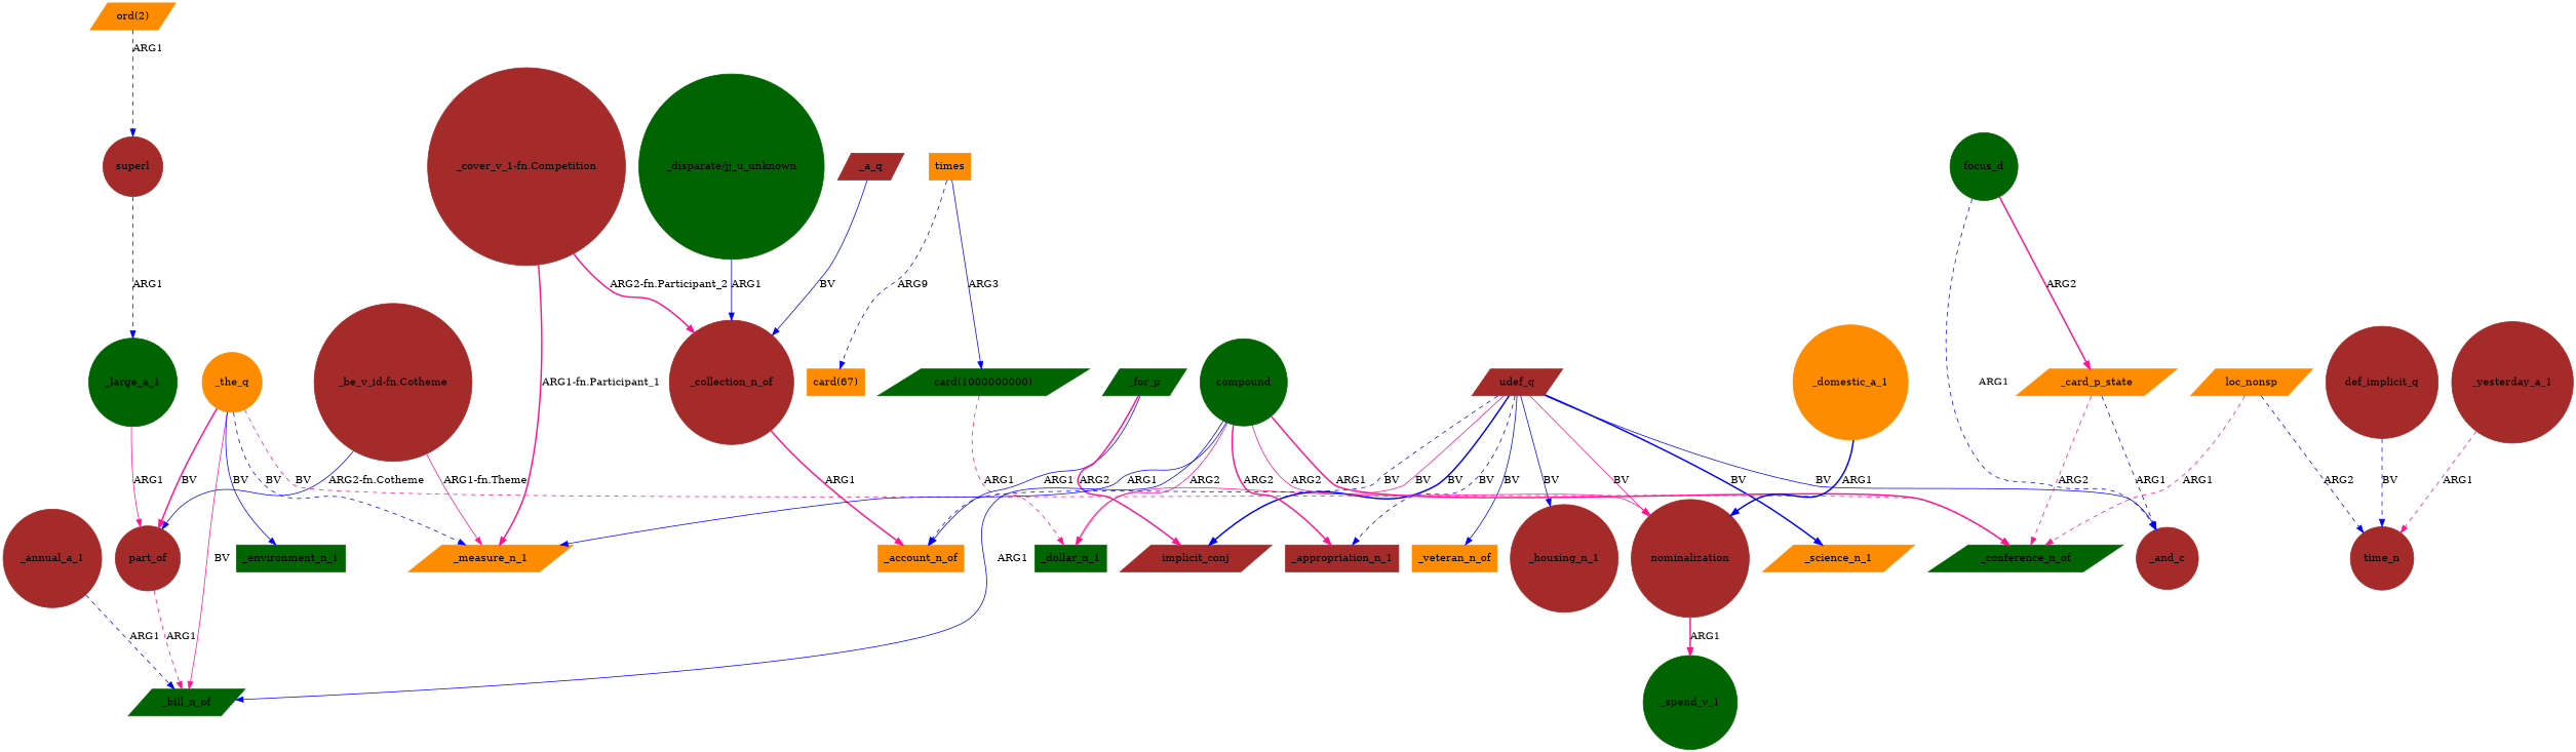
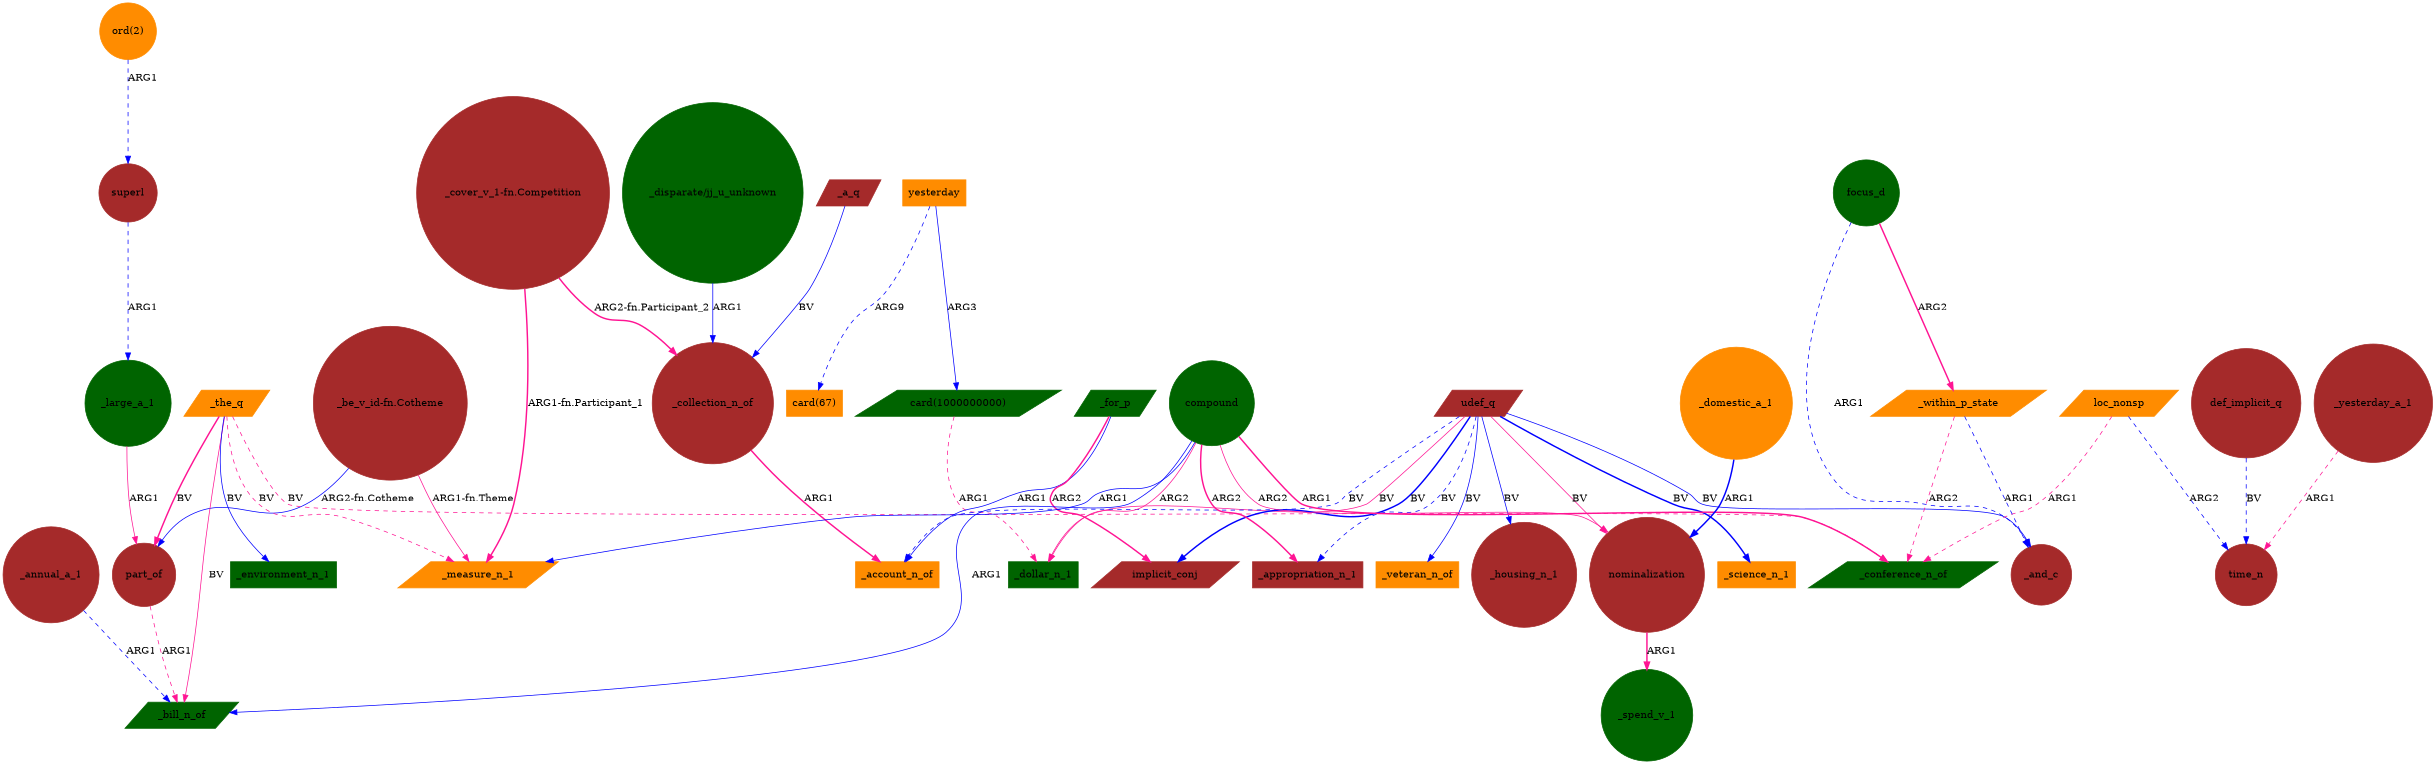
  digraph {
    node [color=brown shape=circle style=filled]
    edge [color=blue style=solid]
    "card(1000000000)" [color=darkgreen shape=parallelogram]
    _dollar_n_1 [color=darkgreen shape=box]
    "_be_v_id-fn.Cotheme"
    part_of
    _measure_n_1 [color=darkorange shape=parallelogram]
    _bill_n_of [color=darkgreen shape=parallelogram]
-   _the_q [color=darkorange]
+   _the_q [color=darkorange shape=parallelogram]
    _conference_n_of [color=darkgreen shape=parallelogram]
    _environment_n_1 [color=darkgreen shape=box]
    _for_p [color=darkgreen shape=parallelogram]
    _account_n_of [color=darkorange shape=box]
    implicit_conj [shape=parallelogram]
    udef_q [shape=parallelogram]
-   _science_n_1 [color=darkorange shape=parallelogram]
+   _science_n_1 [color=darkorange shape=box]
    _veteran_n_of [color=darkorange shape=box]
    _appropriation_n_1 [shape=box]
    nominalization
    _and_c
    _housing_n_1
    _spend_v_1 [color=darkgreen]
    "_cover_v_1-fn.Competition"
    _collection_n_of
    compound [color=darkgreen]
    _large_a_1 [color=darkgreen]
    _yesterday_a_1
    time_n
-   times [color=darkorange shape=box]
+   times [color=darkorange shape=box label=yesterday]
    "card(67)" [color=darkorange shape=box]
    _annual_a_1
    _a_q [shape=parallelogram]
    "_disparate/jj_u_unknown" [color=darkgreen]
    loc_nonsp [color=darkorange shape=parallelogram]
-   "ord(2)" [color=darkorange shape=parallelogram]
+   "ord(2)" [color=darkorange]
    superl
    focus_d [color=darkgreen]
-   _within_p_state [color=darkorange shape=parallelogram label=_card_p_state]
+   _within_p_state [color=darkorange shape=parallelogram]
    _domestic_a_1 [color=darkorange]
    def_implicit_q
    "card(1000000000)" -> _dollar_n_1 [color=deeppink label=ARG1 style=dashed]
    "_be_v_id-fn.Cotheme" -> part_of [label="ARG2-fn.Cotheme"]
    "_be_v_id-fn.Cotheme" -> _measure_n_1 [color=deeppink label="ARG1-fn.Theme"]
    part_of -> _bill_n_of [color=deeppink label=ARG1 style=dashed]
    _the_q -> part_of [color=deeppink label=BV style=bold]
-   _the_q -> _measure_n_1 [label=BV style=dashed]
+   _the_q -> _measure_n_1 [color=deeppink label=BV style=dashed]
    _the_q -> _bill_n_of [color=deeppink label=BV]
    _the_q -> _conference_n_of [color=deeppink label=BV style=dashed]
    _the_q -> _environment_n_1 [label=BV]
    _for_p -> _account_n_of [label=ARG1]
    _for_p -> implicit_conj [color=deeppink label=ARG2 style=bold]
    udef_q -> _dollar_n_1 [color=deeppink label=BV]
    udef_q -> _account_n_of [label=BV style=dashed]
    udef_q -> implicit_conj [label=BV style=bold]
    udef_q -> _science_n_1 [label=BV style=bold]
    udef_q -> _veteran_n_of [label=BV]
    udef_q -> _appropriation_n_1 [label=BV style=dashed]
    udef_q -> nominalization [color=deeppink label=BV]
    udef_q -> _and_c [label=BV]
    udef_q -> _housing_n_1 [label=BV]
    nominalization -> _spend_v_1 [color=deeppink label=ARG1 style=bold]
    "_cover_v_1-fn.Competition" -> _measure_n_1 [color=deeppink label="ARG1-fn.Participant_1" style=bold]
    "_cover_v_1-fn.Competition" -> _collection_n_of [color=deeppink label="ARG2-fn.Participant_2" style=bold]
    _collection_n_of -> _account_n_of [color=deeppink label=ARG1 style=bold]
    compound -> _dollar_n_1 [color=deeppink label=ARG2]
    compound -> _measure_n_1 [label=ARG1]
    compound -> _bill_n_of [label=ARG1]
    compound -> _conference_n_of [color=deeppink label=ARG1 style=bold]
    compound -> _appropriation_n_1 [color=deeppink label=ARG2 style=bold]
    compound -> nominalization [color=deeppink label=ARG2]
    _large_a_1 -> part_of [color=deeppink label=ARG1]
    _yesterday_a_1 -> time_n [color=deeppink label=ARG1 style=dashed]
    times -> "card(1000000000)" [label=ARG3]
    times -> "card(67)" [label=ARG9 style=dashed]
    _annual_a_1 -> _bill_n_of [label=ARG1 style=dashed]
    _a_q -> _collection_n_of [label=BV]
    "_disparate/jj_u_unknown" -> _collection_n_of [label=ARG1]
    loc_nonsp -> _conference_n_of [color=deeppink label=ARG1 style=dashed]
    loc_nonsp -> time_n [label=ARG2 style=dashed]
    "ord(2)" -> superl [label=ARG1 style=dashed]
    superl -> _large_a_1 [label=ARG1 style=dashed]
    focus_d -> _and_c [label=ARG1 style=dashed]
    focus_d -> _within_p_state [color=deeppink label=ARG2 style=bold]
    _within_p_state -> _conference_n_of [color=deeppink label=ARG2 style=dashed]
    _within_p_state -> _and_c [label=ARG1 style=dashed]
    _domestic_a_1 -> nominalization [label=ARG1 style=bold]
    def_implicit_q -> time_n [label=BV style=dashed]
  }
